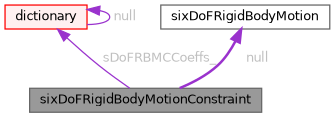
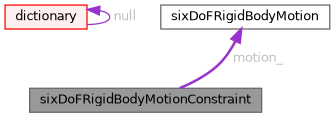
  digraph {
    node [color=gray40 fontname=Helvetica fontsize=10 shape=box style=filled]
    edge [color=darkorchid3 dir=back fontcolor=grey fontname=Helvetica fontsize=10 labelfontname=Helvetica labelfontsize=10 style=solid]
    n1 [fillcolor=grey60 fontcolor=black height=0.2 label=sixDoFRigidBodyMotionConstraint width=0.4]
    n2 [color=red fillcolor="#FFF0F0" height=0.2 label=dictionary width=0.4]
    n3 [fillcolor=white height=0.2 label=sixDoFRigidBodyMotion width=0.4]
-   n2 -> n1 [label=" sDoFRBMCCoeffs_"]
    n2 -> n2 [label=" null"]
-   n3 -> n1 [label=" null" style=bold]
+   n3 -> n1 [label=" motion_" style=bold]
  }
